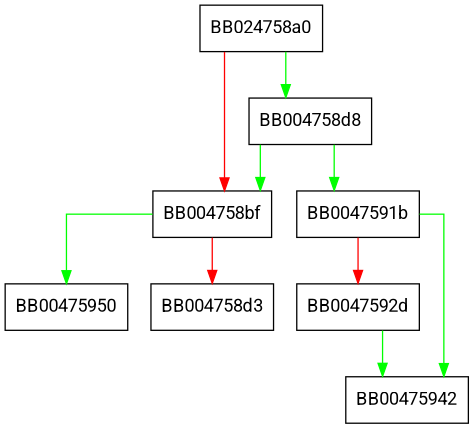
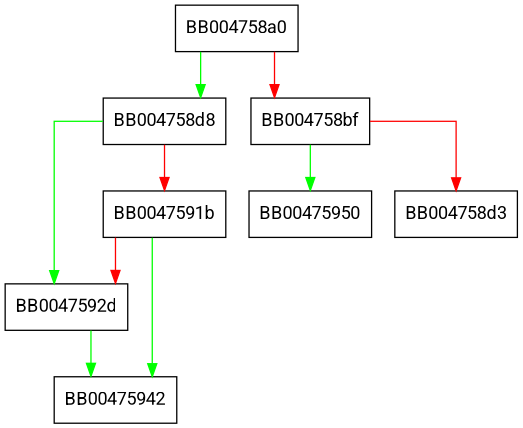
  digraph {
    fontname=Roboto
    splines=ortho
    node [fontname=Roboto shape=box]
    edge [color=green fontname=Roboto]
-   BB004758a0 [label=BB024758a0]
+   BB004758a0
    BB004758d8
    BB004758bf
    BB0047592d
    BB0047591b
    BB00475950
    BB004758d3
    BB00475942
    BB004758a0 -> BB004758d8
    BB004758a0 -> BB004758bf [color=red]
-   BB004758d8 -> BB004758bf
-   BB004758d8 -> BB0047591b
+   BB004758d8 -> BB0047592d
+   BB004758d8 -> BB0047591b [color=red]
    BB004758bf -> BB00475950
    BB004758bf -> BB004758d3 [color=red]
    BB0047592d -> BB00475942
    BB0047591b -> BB0047592d [color=red]
    BB0047591b -> BB00475942
  }
